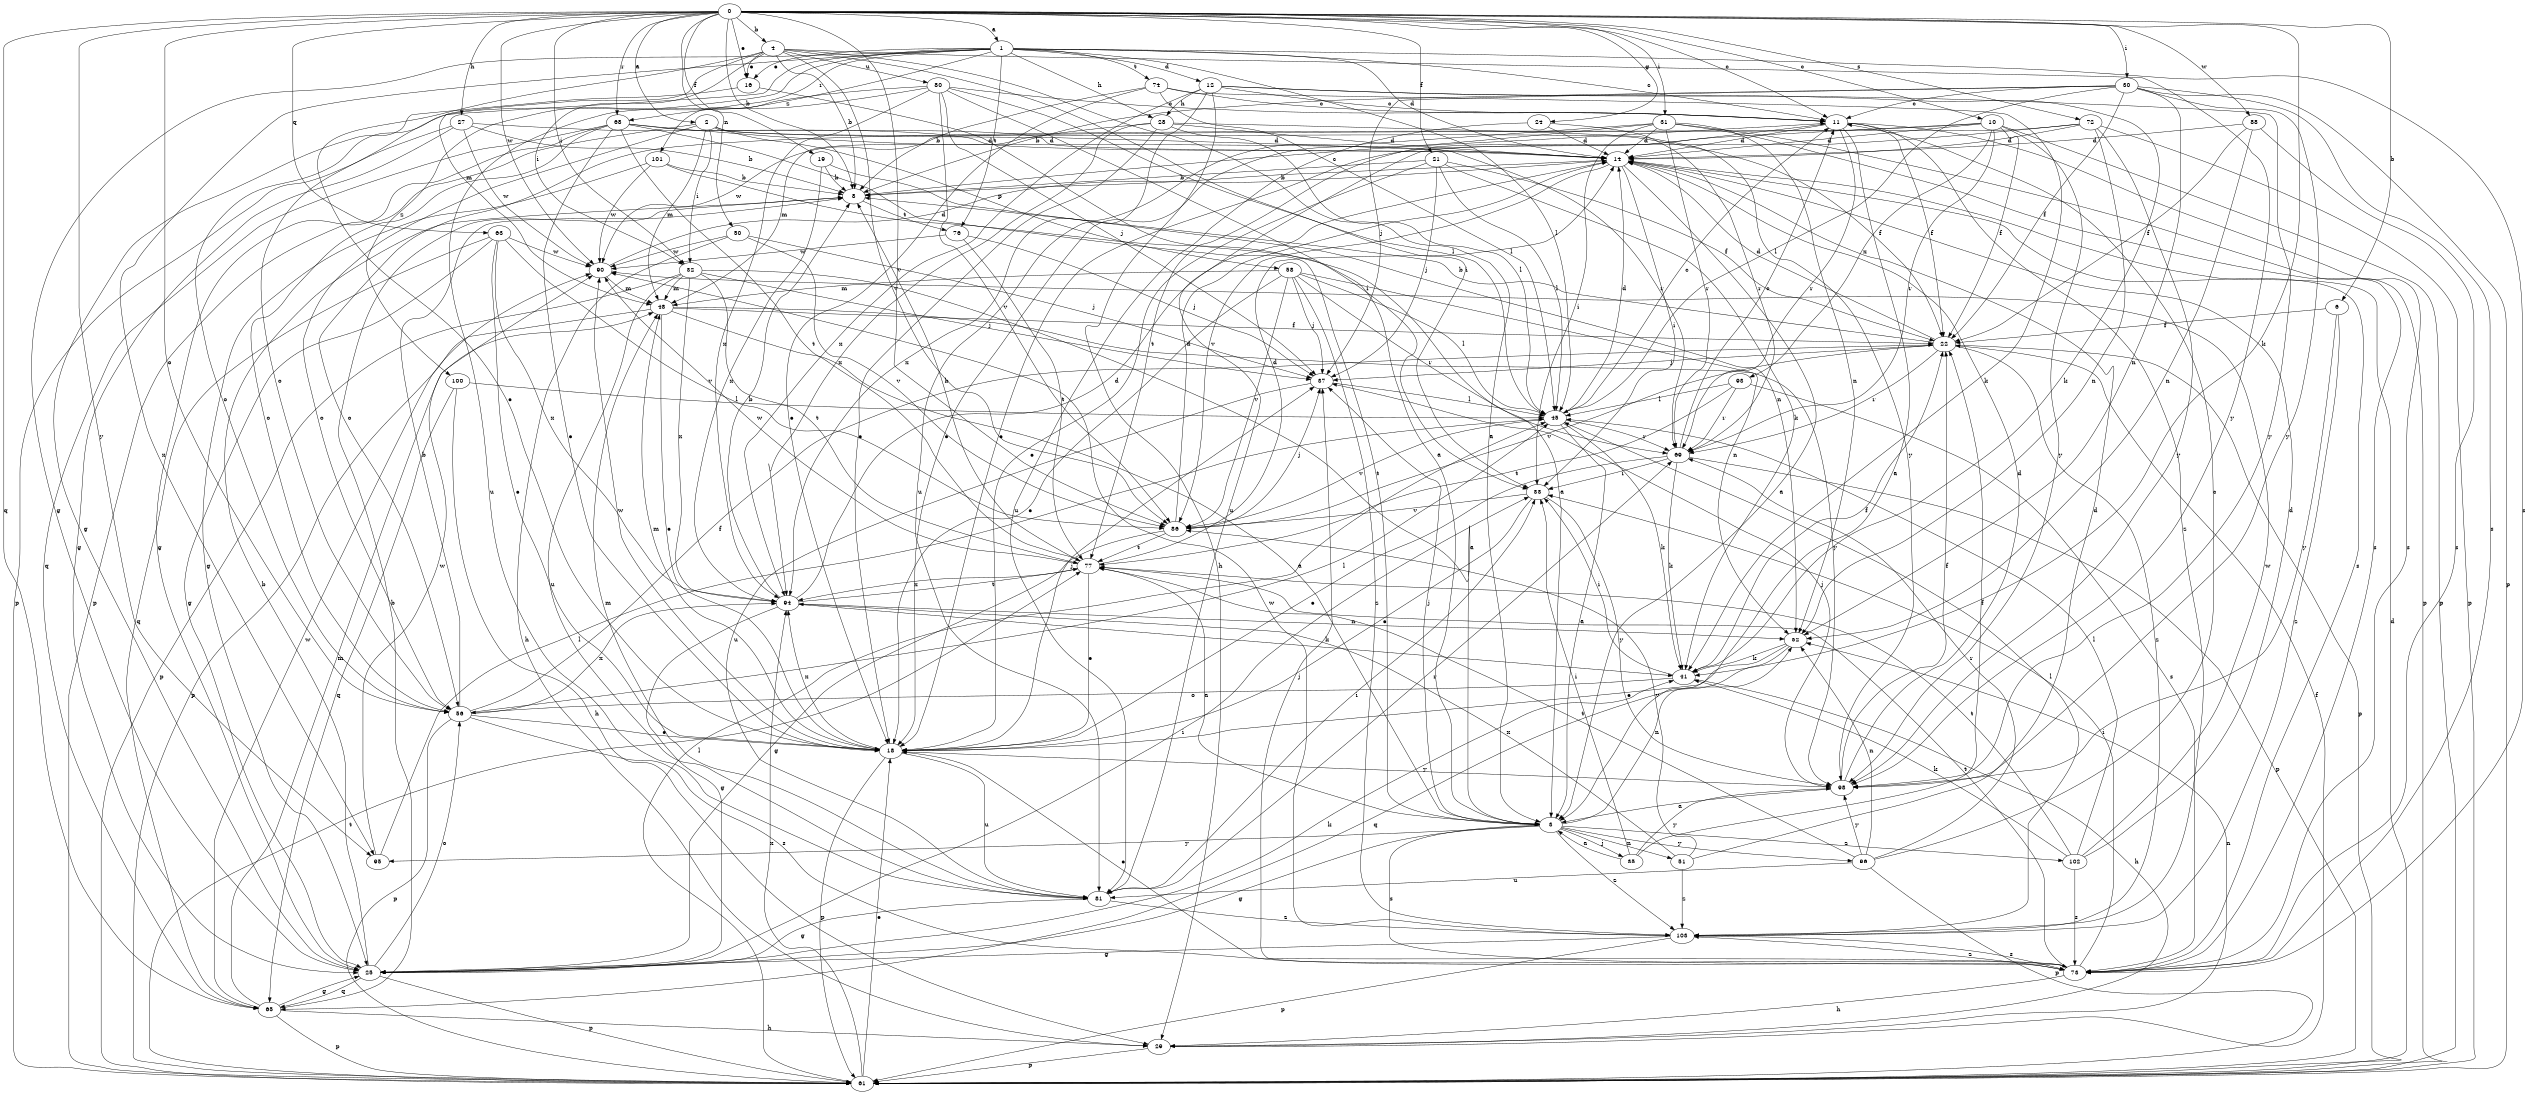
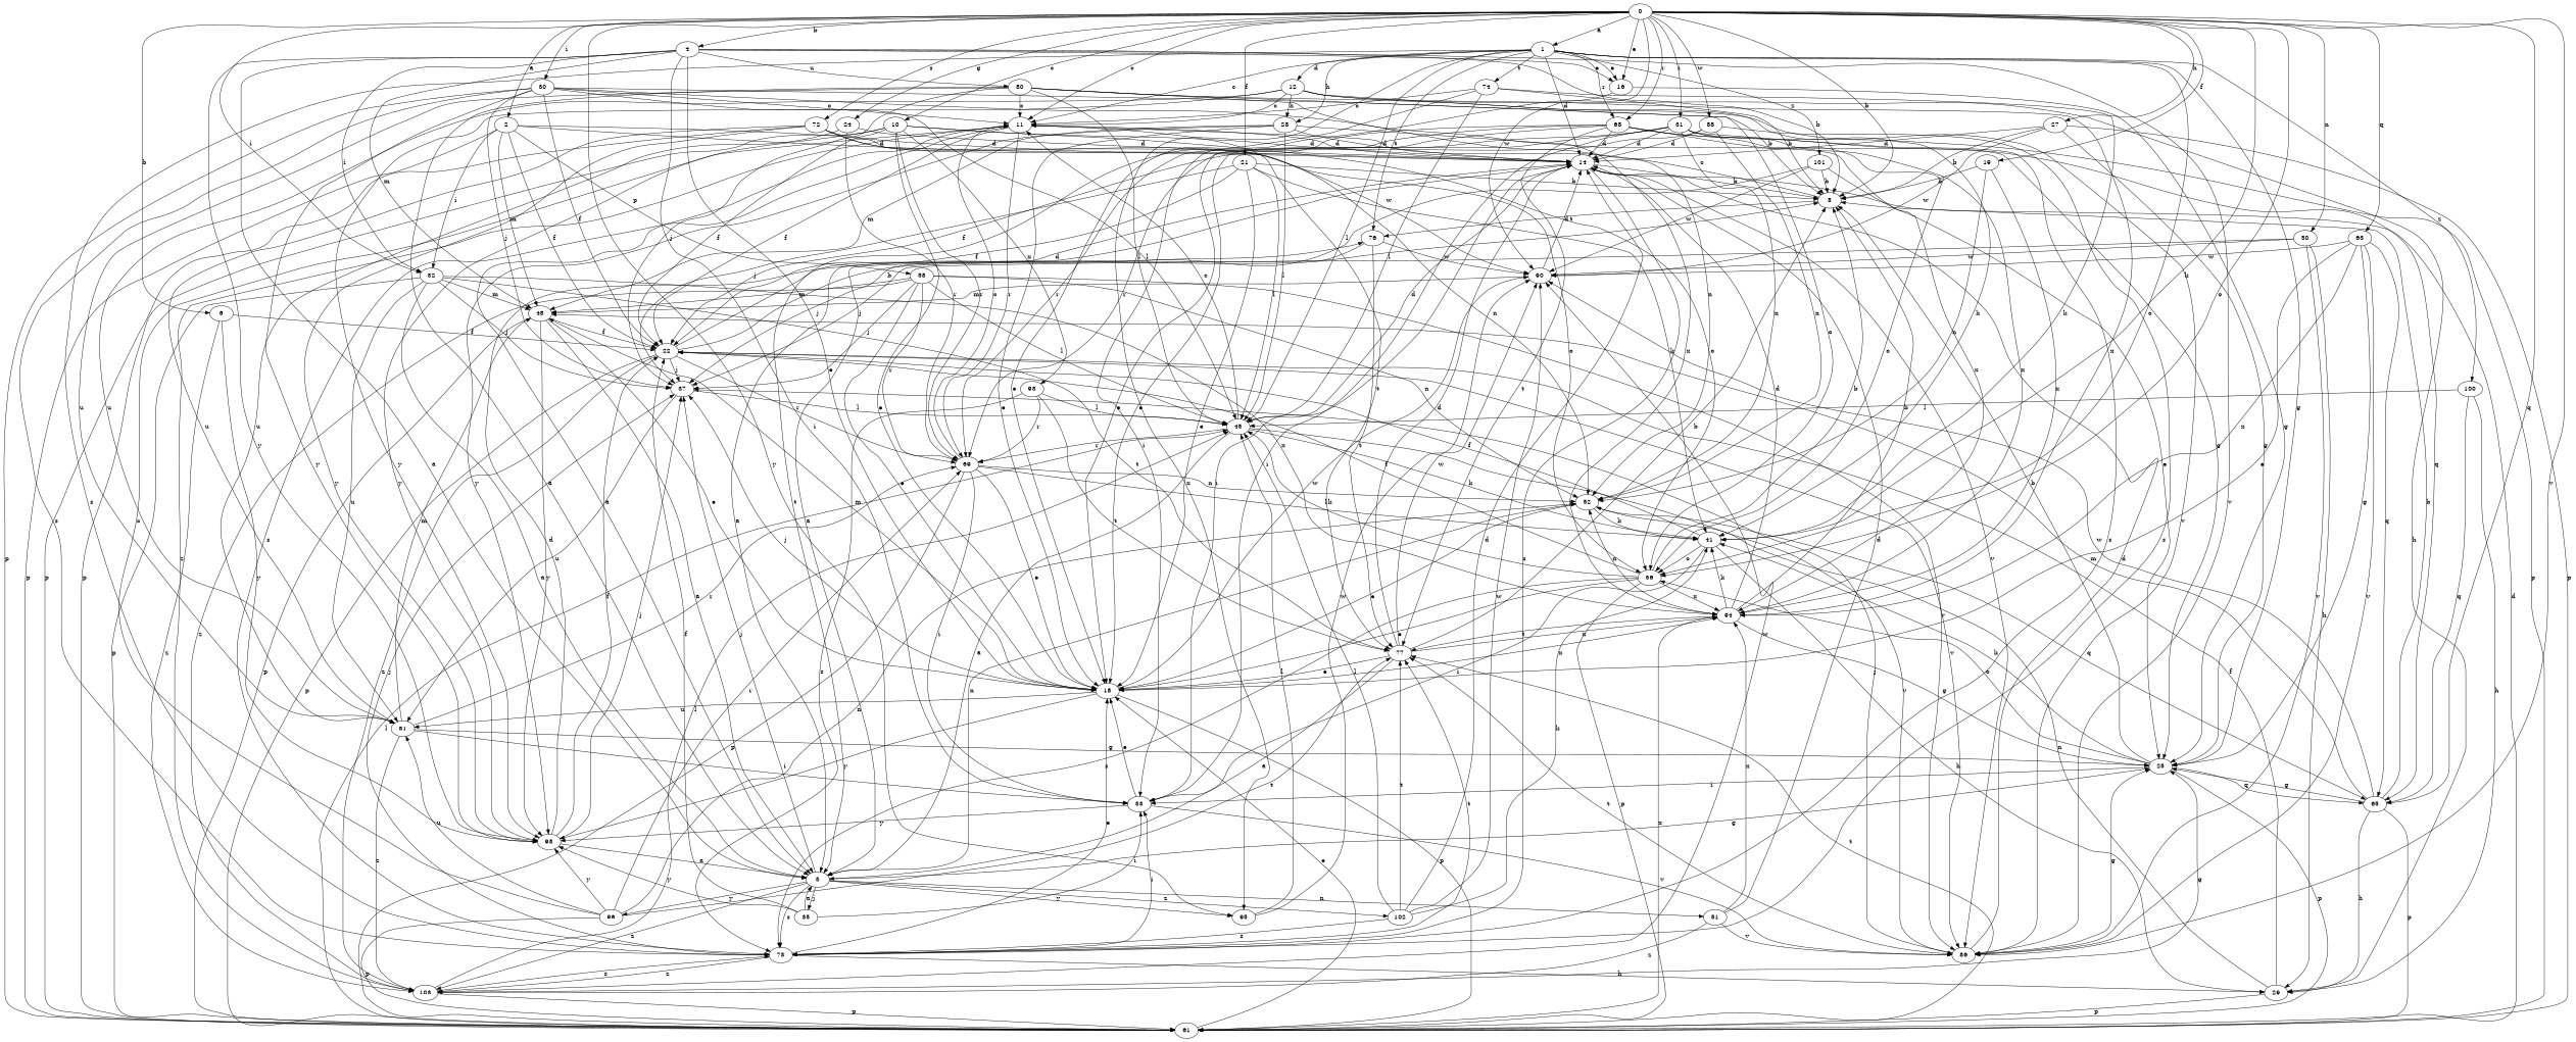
  strict digraph {
    0
    1
    2
    4
    6
    8
    10
    11
    16
    19
    21
    24
    27
    30
    31
    32
    41
    50
    56
    63
    65
    68
    72
    86
    88
    90
    95
    12
    14
    25
    28
    45
    73
    74
    76
    100
    101
    22
    48
    58
    61
    3
    18
    33
    80
    98
    103
    69
    93
    77
    52
    94
    37
    81
    29
    35
    51
    96
    102
    0 -> 1 [label=a]
    0 -> 2 [label=a]
    0 -> 4 [label=b]
    0 -> 6 [label=b]
    0 -> 8 [label=b]
    0 -> 10 [label=c]
    0 -> 11 [label=c]
    0 -> 16 [label=e]
    0 -> 19 [label=f]
    0 -> 21 [label=f]
    0 -> 24 [label=g]
    0 -> 27 [label=h]
    0 -> 30 [label=i]
    0 -> 31 [label=i]
    0 -> 32 [label=i]
    0 -> 41 [label=k]
    0 -> 50 [label=n]
    0 -> 56 [label=o]
    0 -> 63 [label=q]
    0 -> 65 [label=q]
    0 -> 68 [label=r]
    0 -> 72 [label=s]
    0 -> 86 [label=v]
    0 -> 88 [label=w]
    0 -> 90 [label=w]
    0 -> 95 [label=y]
    1 -> 11 [label=c]
    1 -> 16 [label=e]
    1 -> 56 [label=o]
    1 -> 68 [label=r]
    1 -> 95 [label=x]
    1 -> 12 [label=d]
    1 -> 14 [label=d]
    1 -> 25 [label=g]
    1 -> 28 [label=h]
    1 -> 45 [label=l]
    1 -> 73 [label=s]
    1 -> 74 [label=t]
    1 -> 76 [label=t]
    1 -> 100 [label=z]
    1 -> 101 [label=z]
    2 -> 32 [label=i]
    2 -> 56 [label=o]
    2 -> 14 [label=d]
    2 -> 22 [label=f]
    2 -> 48 [label=m]
    2 -> 58 [label=p]
    2 -> 61 [label=p]
    4 -> 8 [label=b]
    4 -> 16 [label=e]
    4 -> 32 [label=i]
    4 -> 86 [label=v]
    4 -> 48 [label=m]
    4 -> 3 [label=a]
    4 -> 18 [label=e]
    4 -> 33 [label=i]
    4 -> 80 [label=u]
    4 -> 98 [label=y]
    6 -> 22 [label=f]
    6 -> 98 [label=y]
    6 -> 103 [label=z]
    8 -> 11 [label=c]
    8 -> 76 [label=t]
    10 -> 56 [label=o]
    10 -> 14 [label=d]
    10 -> 22 [label=f]
    10 -> 61 [label=p]
    10 -> 18 [label=e]
    10 -> 98 [label=y]
    10 -> 69 [label=r]
    10 -> 93 [label=x]
    11 -> 14 [label=d]
    11 -> 73 [label=s]
    11 -> 22 [label=f]
    11 -> 3 [label=a]
    11 -> 103 [label=z]
    11 -> 69 [label=r]
    11 -> 77 [label=t]
    16 -> 25 [label=g]
    16 -> 33 [label=i]
    19 -> 8 [label=b]
    19 -> 52 [label=n]
    19 -> 94 [label=x]
    21 -> 8 [label=b]
    21 -> 41 [label=k]
    21 -> 45 [label=l]
    21 -> 22 [label=f]
    21 -> 18 [label=e]
    21 -> 37 [label=j]
    24 -> 14 [label=d]
    24 -> 69 [label=r]
    24 -> 81 [label=u]
    27 -> 8 [label=b]
    27 -> 90 [label=w]
    27 -> 14 [label=d]
    27 -> 25 [label=g]
    27 -> 61 [label=p]
    30 -> 8 [label=b]
    30 -> 11 [label=c]
    30 -> 45 [label=l]
    30 -> 73 [label=s]
    30 -> 22 [label=f]
    30 -> 61 [label=p]
    30 -> 98 [label=y]
    30 -> 52 [label=n]
    30 -> 37 [label=j]
    31 -> 14 [label=d]
    31 -> 73 [label=s]
    31 -> 61 [label=p]
    31 -> 18 [label=e]
    31 -> 33 [label=i]
    31 -> 69 [label=r]
    31 -> 52 [label=n]
    31 -> 94 [label=x]
    32 -> 48 [label=m]
    32 -> 61 [label=p]
    32 -> 3 [label=a]
    32 -> 77 [label=t]
    32 -> 94 [label=x]
    32 -> 37 [label=j]
    32 -> 81 [label=u]
    41 -> 56 [label=o]
    41 -> 22 [label=f]
    41 -> 33 [label=i]
    41 -> 29 [label=h]
    50 -> 86 [label=v]
    50 -> 90 [label=w]
    50 -> 37 [label=j]
    50 -> 29 [label=h]
    56 -> 8 [label=b]
    56 -> 45 [label=l]
    56 -> 73 [label=s]
    56 -> 22 [label=f]
    56 -> 61 [label=p]
    56 -> 18 [label=e]
    56 -> 94 [label=x]
    63 -> 65 [label=q]
    63 -> 86 [label=v]
    63 -> 90 [label=w]
    63 -> 25 [label=g]
    63 -> 18 [label=e]
    63 -> 94 [label=x]
    65 -> 8 [label=b]
    65 -> 90 [label=w]
    65 -> 25 [label=g]
    65 -> 48 [label=m]
    65 -> 61 [label=p]
    65 -> 29 [label=h]
    68 -> 56 [label=o]
    68 -> 65 [label=q]
    68 -> 14 [label=d]
    68 -> 25 [label=g]
    68 -> 3 [label=t]
    68 -> 18 [label=e]
    68 -> 69 [label=r]
    68 -> 77 [label=t]
    72 -> 90 [label=w]
    72 -> 14 [label=d]
    72 -> 61 [label=p]
    72 -> 98 [label=y]
    72 -> 52 [label=n]
    72 -> 81 [label=u]
    86 -> 14 [label=d]
    86 -> 25 [label=g]
    86 -> 77 [label=t]
    86 -> 37 [label=j]
    88 -> 14 [label=d]
    88 -> 73 [label=s]
    88 -> 22 [label=f]
    88 -> 52 [label=n]
    90 -> 14 [label=d]
    90 -> 48 [label=m]
    95 -> 90 [label=w]
    95 -> 45 [label=l]
    12 -> 11 [label=c]
    12 -> 41 [label=k]
    12 -> 28 [label=h]
    12 -> 98 [label=y]
    12 -> 94 [label=x]
    12 -> 81 [label=u]
    12 -> 29 [label=h]
    14 -> 8 [label=b]
    14 -> 86 [label=v]
    14 -> 73 [label=s]
    14 -> 3 [label=a]
    14 -> 33 [label=i]
    25 -> 8 [label=b]
    25 -> 41 [label=k]
    25 -> 56 [label=o]
    25 -> 65 [label=q]
    25 -> 61 [label=p]
    25 -> 33 [label=i]
    28 -> 14 [label=d]
    28 -> 45 [label=l]
    28 -> 48 [label=m]
    28 -> 18 [label=e]
    28 -> 98 [label=y]
    28 -> 94 [label=x]
    45 -> 11 [label=c]
    45 -> 41 [label=k]
    45 -> 86 [label=v]
    45 -> 14 [label=d]
    45 -> 3 [label=a]
    45 -> 69 [label=r]
    73 -> 18 [label=e]
    73 -> 33 [label=i]
    73 -> 103 [label=z]
    73 -> 77 [label=t]
    73 -> 37 [label=j]
    73 -> 29 [label=h]
    74 -> 8 [label=b]
    74 -> 11 [label=c]
    74 -> 41 [label=k]
    74 -> 45 [label=l]
    74 -> 18 [label=e]
    76 -> 90 [label=w]
    76 -> 77 [label=t]
    76 -> 37 [label=j]
    100 -> 65 [label=q]
    100 -> 45 [label=l]
    100 -> 29 [label=h]
    101 -> 8 [label=b]
    101 -> 90 [label=w]
-   101 -> 25 [label=g]
+   101 -> 25 [label=e]
    101 -> 3 [label=a]
    22 -> 8 [label=b]
    22 -> 86 [label=v]
    22 -> 14 [label=d]
    22 -> 61 [label=p]
    22 -> 103 [label=z]
    22 -> 69 [label=r]
    22 -> 37 [label=j]
    48 -> 22 [label=f]
    48 -> 61 [label=p]
    48 -> 3 [label=a]
    48 -> 18 [label=e]
    48 -> 98 [label=y]
    58 -> 86 [label=v]
    58 -> 45 [label=l]
    58 -> 48 [label=m]
    58 -> 18 [label=e]
    58 -> 103 [label=z]
    58 -> 69 [label=r]
    58 -> 52 [label=n]
    58 -> 37 [label=j]
    61 -> 14 [label=d]
    61 -> 45 [label=l]
    61 -> 18 [label=e]
    61 -> 77 [label=t]
    61 -> 94 [label=x]
    3 -> 95 [label=y]
    3 -> 25 [label=g]
    3 -> 73 [label=s]
    3 -> 103 [label=z]
    3 -> 52 [label=n]
    3 -> 37 [label=j]
    3 -> 35 [label=j]
    3 -> 51 [label=n]
    3 -> 96 [label=y]
    3 -> 102 [label=z]
    18 -> 90 [label=w]
    18 -> 48 [label=m]
    18 -> 61 [label=p]
    18 -> 98 [label=y]
    18 -> 94 [label=x]
    18 -> 37 [label=j]
    18 -> 81 [label=u]
    33 -> 86 [label=v]
    33 -> 18 [label=e]
    33 -> 98 [label=y]
    80 -> 11 [label=c]
    80 -> 56 [label=o]
    80 -> 86 [label=v]
    80 -> 45 [label=l]
    80 -> 3 [label=a]
    80 -> 94 [label=x]
    80 -> 37 [label=j]
    80 -> 81 [label=u]
-   98 -> 14 [label=d]
+   98 -> 76 [label=d]
    98 -> 22 [label=f]
    98 -> 3 [label=a]
    98 -> 37 [label=j]
    103 -> 90 [label=w]
    103 -> 25 [label=g]
    103 -> 45 [label=l]
    103 -> 73 [label=s]
    103 -> 61 [label=p]
    69 -> 11 [label=c]
    69 -> 41 [label=k]
    69 -> 61 [label=p]
    69 -> 18 [label=e]
    69 -> 33 [label=i]
+   69 -> 52 [label=n]
    93 -> 45 [label=l]
    93 -> 73 [label=s]
    93 -> 69 [label=r]
    93 -> 77 [label=t]
    77 -> 8 [label=b]
    77 -> 90 [label=w]
    77 -> 14 [label=d]
    77 -> 3 [label=a]
    77 -> 18 [label=e]
    77 -> 94 [label=x]
    52 -> 41 [label=k]
    52 -> 65 [label=q]
    52 -> 18 [label=e]
    94 -> 8 [label=b]
    94 -> 41 [label=k]
    94 -> 14 [label=d]
    94 -> 25 [label=g]
    94 -> 77 [label=t]
    94 -> 52 [label=n]
    37 -> 45 [label=l]
    37 -> 81 [label=u]
    81 -> 25 [label=g]
    81 -> 48 [label=m]
    81 -> 33 [label=i]
    81 -> 103 [label=z]
    81 -> 69 [label=r]
    29 -> 22 [label=f]
    29 -> 61 [label=p]
    29 -> 52 [label=n]
    35 -> 22 [label=f]
    35 -> 3 [label=a]
    35 -> 33 [label=i]
    35 -> 98 [label=y]
    51 -> 86 [label=v]
    51 -> 14 [label=d]
    51 -> 103 [label=z]
    51 -> 94 [label=x]
    96 -> 11 [label=c]
    96 -> 61 [label=p]
    96 -> 98 [label=y]
    96 -> 69 [label=r]
    96 -> 77 [label=t]
    96 -> 52 [label=n]
    96 -> 81 [label=u]
    102 -> 41 [label=k]
    102 -> 90 [label=w]
    102 -> 14 [label=d]
    102 -> 45 [label=l]
    102 -> 73 [label=s]
    102 -> 77 [label=t]
  }
